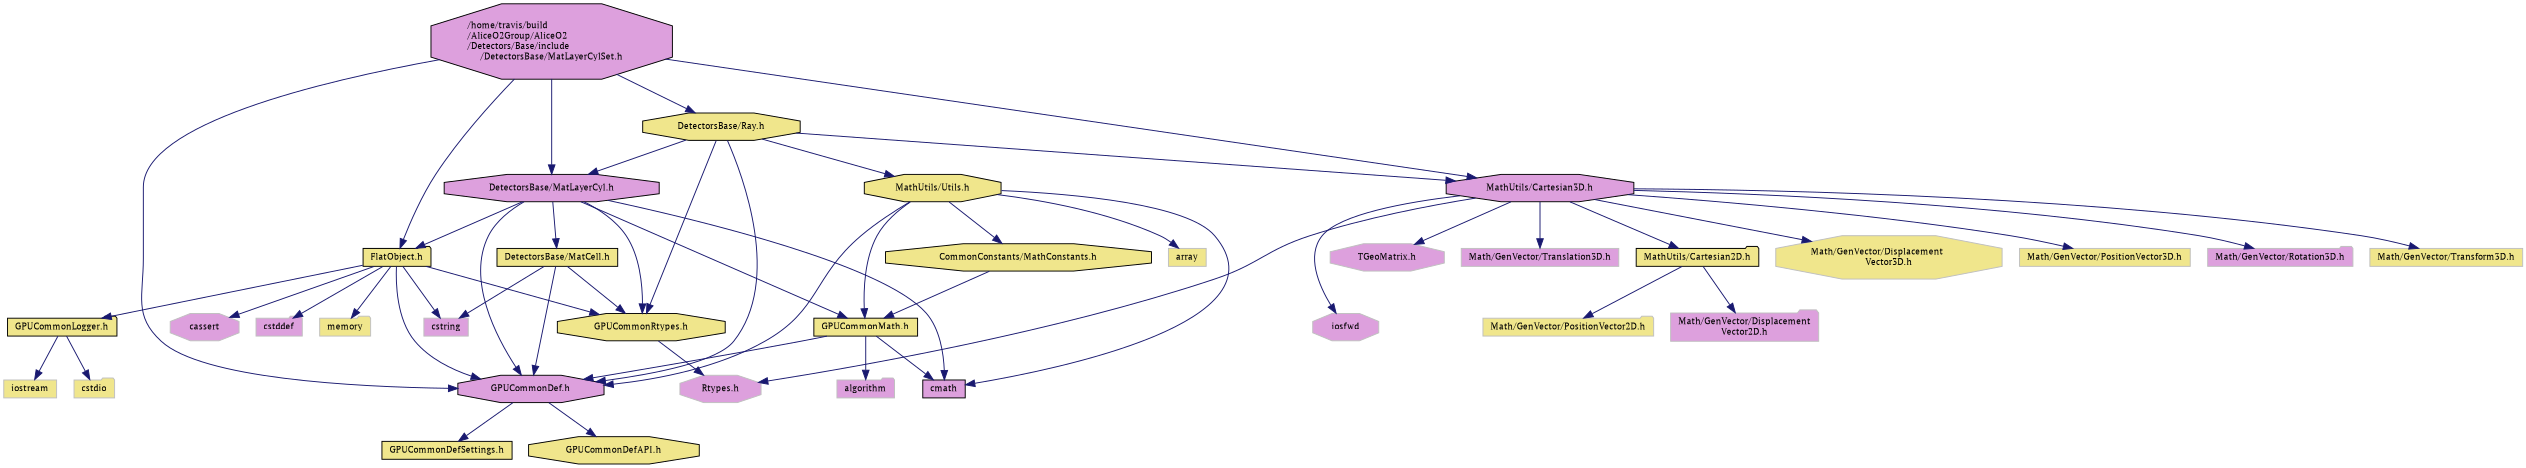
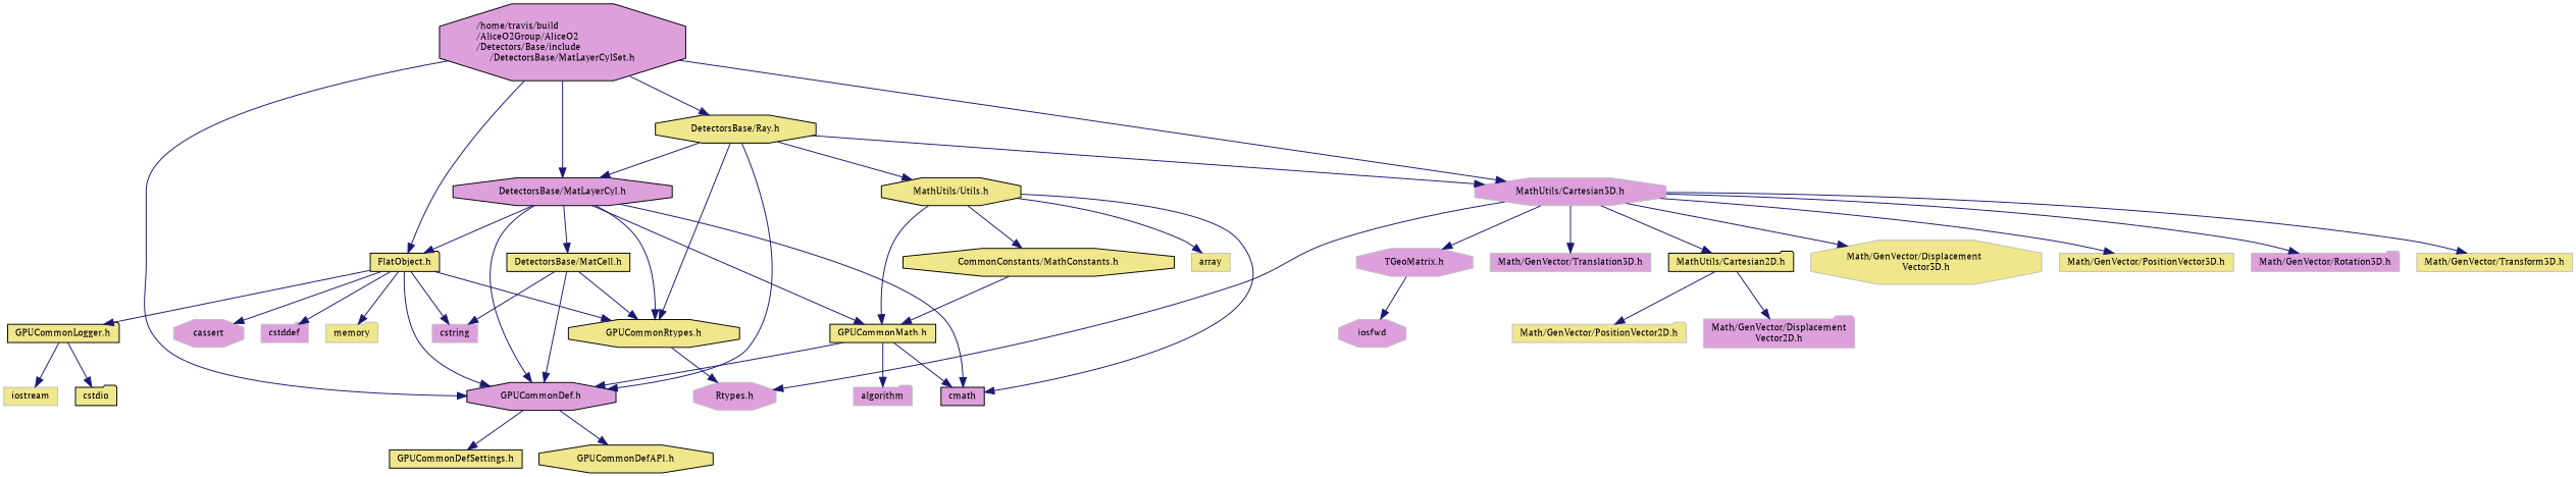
  digraph {
    fontname="PT Serif"
    node [color=grey75 fillcolor=khaki fontname="PT Serif" fontsize=10 shape=octagon style=filled]
    edge [color=midnightblue fontname="PT Serif" fontsize=10 labelfontname=Helvetica labelfontsize=10 style=solid]
    n1 [color=black fillcolor=plum fontcolor=black height=0.2 label="/home/travis/build\l/AliceO2Group/AliceO2\l/Detectors/Base/include\l/DetectorsBase/MatLayerCylSet.h" width=0.4]
    n2 [color=black fillcolor=plum height=0.2 label="GPUCommonDef.h" width=0.4]
    n3 [color=black fillcolor=plum height=0.2 label="DetectorsBase/MatLayerCyl.h" width=0.4]
    n4 [color=black height=0.2 label="FlatObject.h" shape=folder width=0.4]
    n5 [color=black height=0.2 label="DetectorsBase/Ray.h" width=0.4]
-   n6 [color=black fillcolor=plum height=0.2 label="MathUtils/Cartesian3D.h" width=0.4]
+   n6 [fillcolor=plum height=0.2 label="MathUtils/Cartesian3D.h" width=0.4]
    n7 [color=black height=0.2 label="GPUCommonDefSettings.h" shape=box width=0.4]
    n8 [color=black height=0.2 label="GPUCommonDefAPI.h" width=0.4]
    n9 [color=black fillcolor=plum height=0.2 label=cmath shape=box width=0.4]
    n10 [color=black height=0.2 label="GPUCommonRtypes.h" width=0.4]
    n11 [color=black height=0.2 label="GPUCommonMath.h" shape=box width=0.4]
    n12 [color=black height=0.2 label="DetectorsBase/MatCell.h" shape=box width=0.4]
    n13 [fillcolor=plum height=0.2 label=cstring shape=box width=0.4]
    n14 [fillcolor=plum height=0.2 label=cstddef shape=folder width=0.4]
    n15 [height=0.2 label=memory shape=folder width=0.4]
    n16 [fillcolor=plum height=0.2 label=cassert width=0.4]
    n17 [color=black height=0.2 label="GPUCommonLogger.h" shape=folder width=0.4]
    n18 [color=black height=0.2 label="MathUtils/Utils.h" width=0.4]
    n19 [fillcolor=plum height=0.2 label="Rtypes.h" width=0.4]
    n20 [height=0.2 label="Math/GenVector/Displacement\lVector3D.h" width=0.4]
    n21 [height=0.2 label="Math/GenVector/PositionVector3D.h" shape=box width=0.4]
    n22 [fillcolor=plum height=0.2 label="Math/GenVector/Rotation3D.h" shape=folder width=0.4]
    n23 [height=0.2 label="Math/GenVector/Transform3D.h" shape=box width=0.4]
    n24 [fillcolor=plum height=0.2 label="Math/GenVector/Translation3D.h" shape=box width=0.4]
    n25 [fillcolor=plum height=0.2 label="TGeoMatrix.h" width=0.4]
    n26 [fillcolor=plum height=0.2 label=iosfwd width=0.4]
    n27 [color=black height=0.2 label="MathUtils/Cartesian2D.h" shape=folder width=0.4]
    n28 [fillcolor=plum height=0.2 label=algorithm shape=folder width=0.4]
    n29 [height=0.2 label=iostream shape=box width=0.4]
-   n30 [height=0.2 label=cstdio shape=folder width=0.4]
+   n30 [color=black height=0.2 label=cstdio shape=folder width=0.4]
    n31 [height=0.2 label=array shape=box width=0.4]
    n32 [color=black height=0.2 label="CommonConstants/MathConstants.h" width=0.4]
    n33 [fillcolor=plum height=0.2 label="Math/GenVector/Displacement\lVector2D.h" shape=folder width=0.4]
    n34 [height=0.2 label="Math/GenVector/PositionVector2D.h" shape=folder width=0.4]
    n1 -> n2
    n1 -> n3
    n1 -> n4
    n1 -> n5
    n1 -> n6
    n2 -> n7
    n2 -> n8
    n3 -> n2
    n3 -> n4
    n3 -> n9
    n3 -> n10
    n3 -> n11
    n3 -> n12
    n4 -> n2
    n4 -> n10
    n4 -> n13
    n4 -> n14
    n4 -> n15
    n4 -> n16
    n4 -> n17
    n5 -> n2
    n5 -> n3
    n5 -> n6
    n5 -> n10
    n5 -> n18
    n6 -> n19
    n6 -> n20
    n6 -> n21
    n6 -> n22
    n6 -> n23
    n6 -> n24
    n6 -> n25
-   n6 -> n26
+   n25 -> n26
    n6 -> n27
    n10 -> n19
    n11 -> n2
    n11 -> n9
    n11 -> n28
    n12 -> n2
    n12 -> n10
    n12 -> n13
    n17 -> n29
    n17 -> n30
-   n18 -> n2
    n18 -> n9
    n18 -> n11
    n18 -> n31
    n18 -> n32
    n27 -> n33
    n27 -> n34
    n32 -> n11
  }
